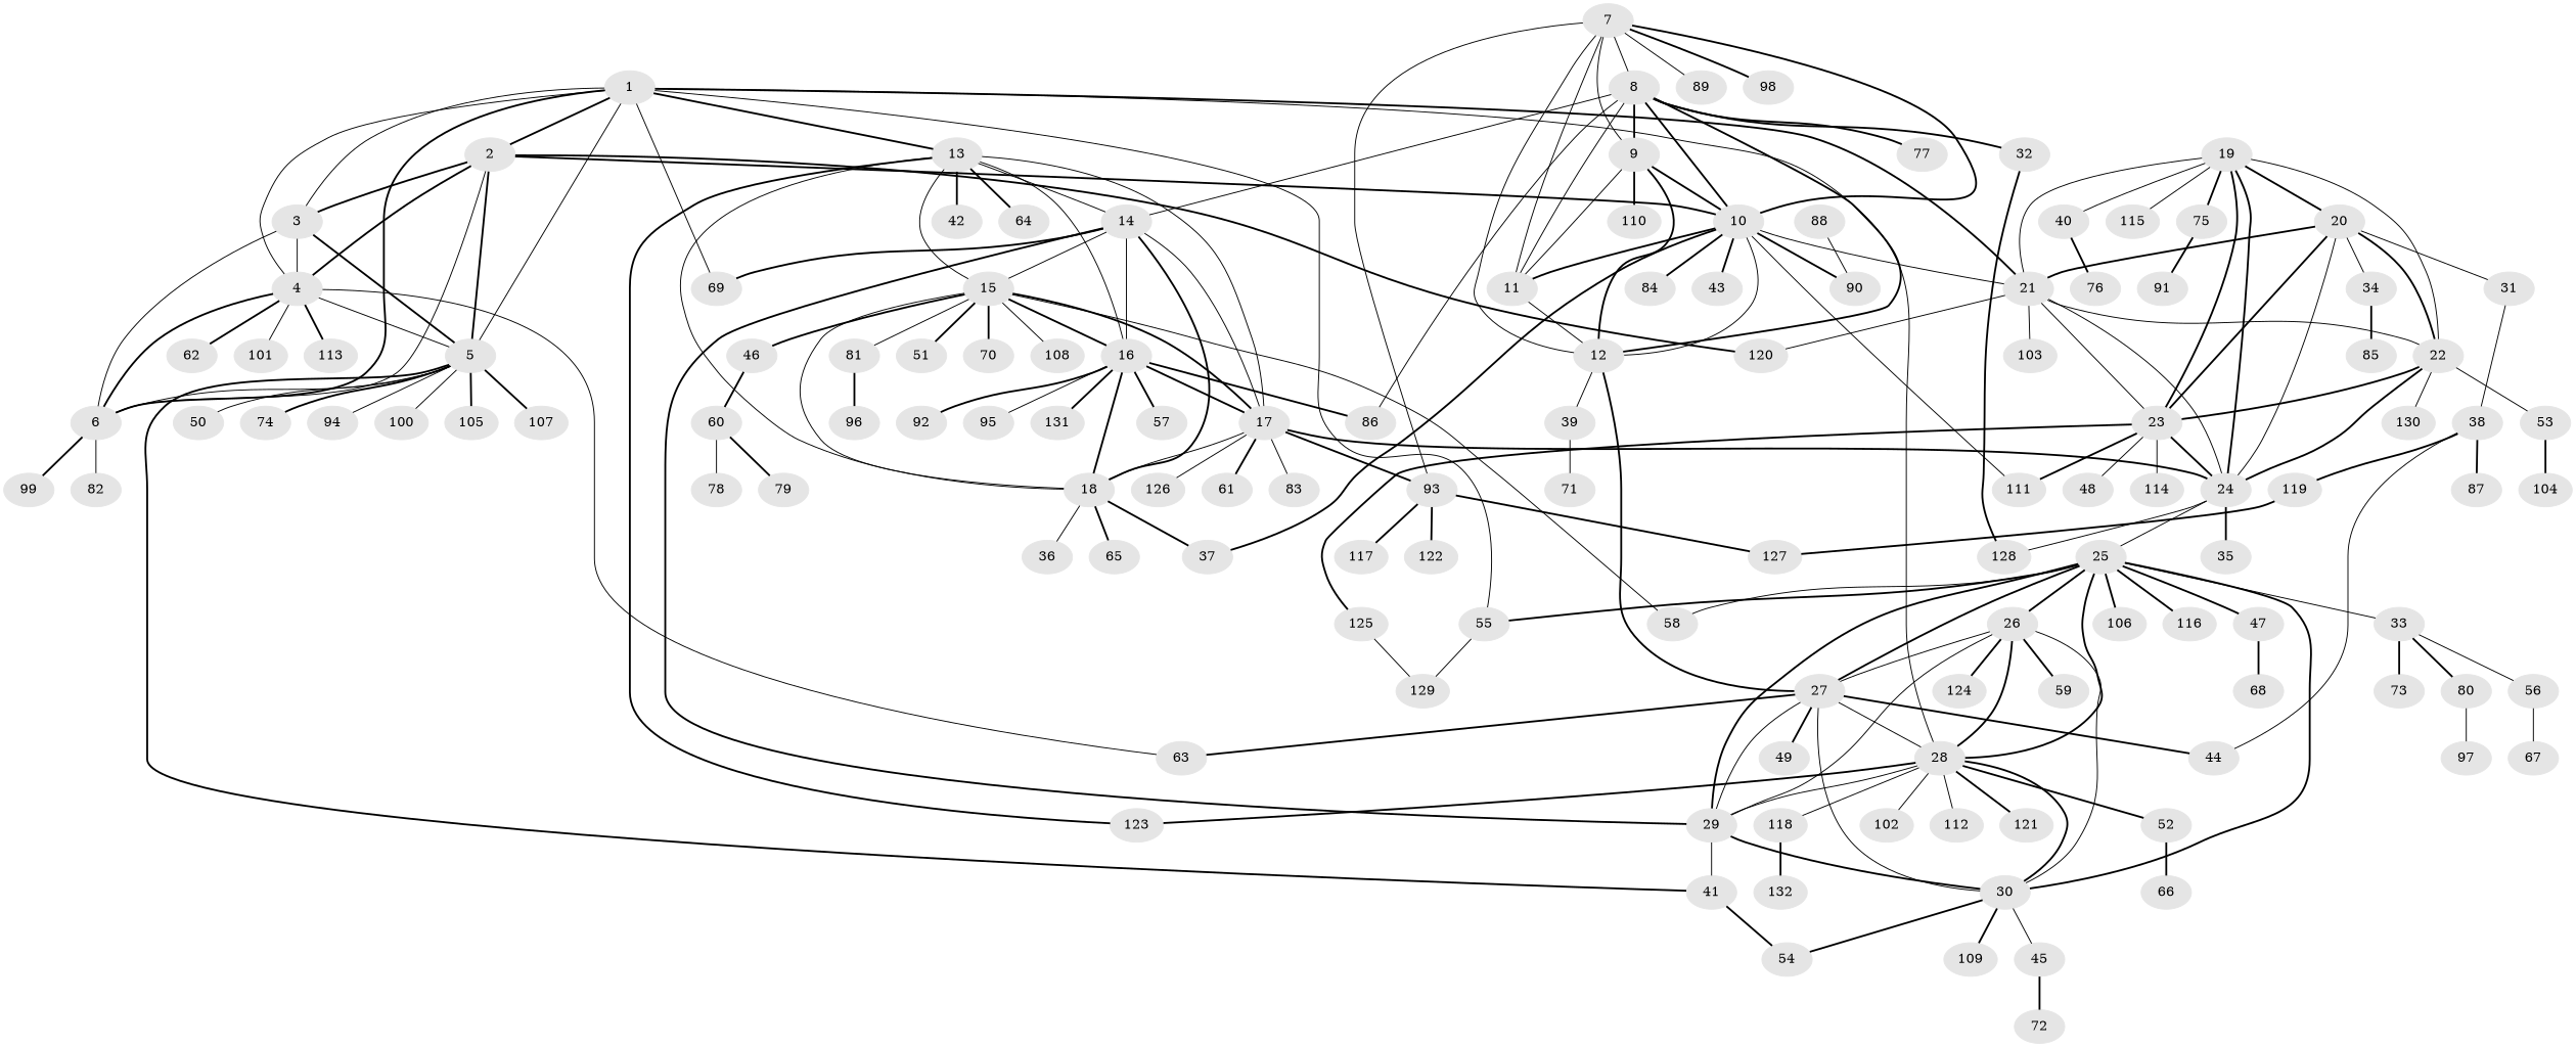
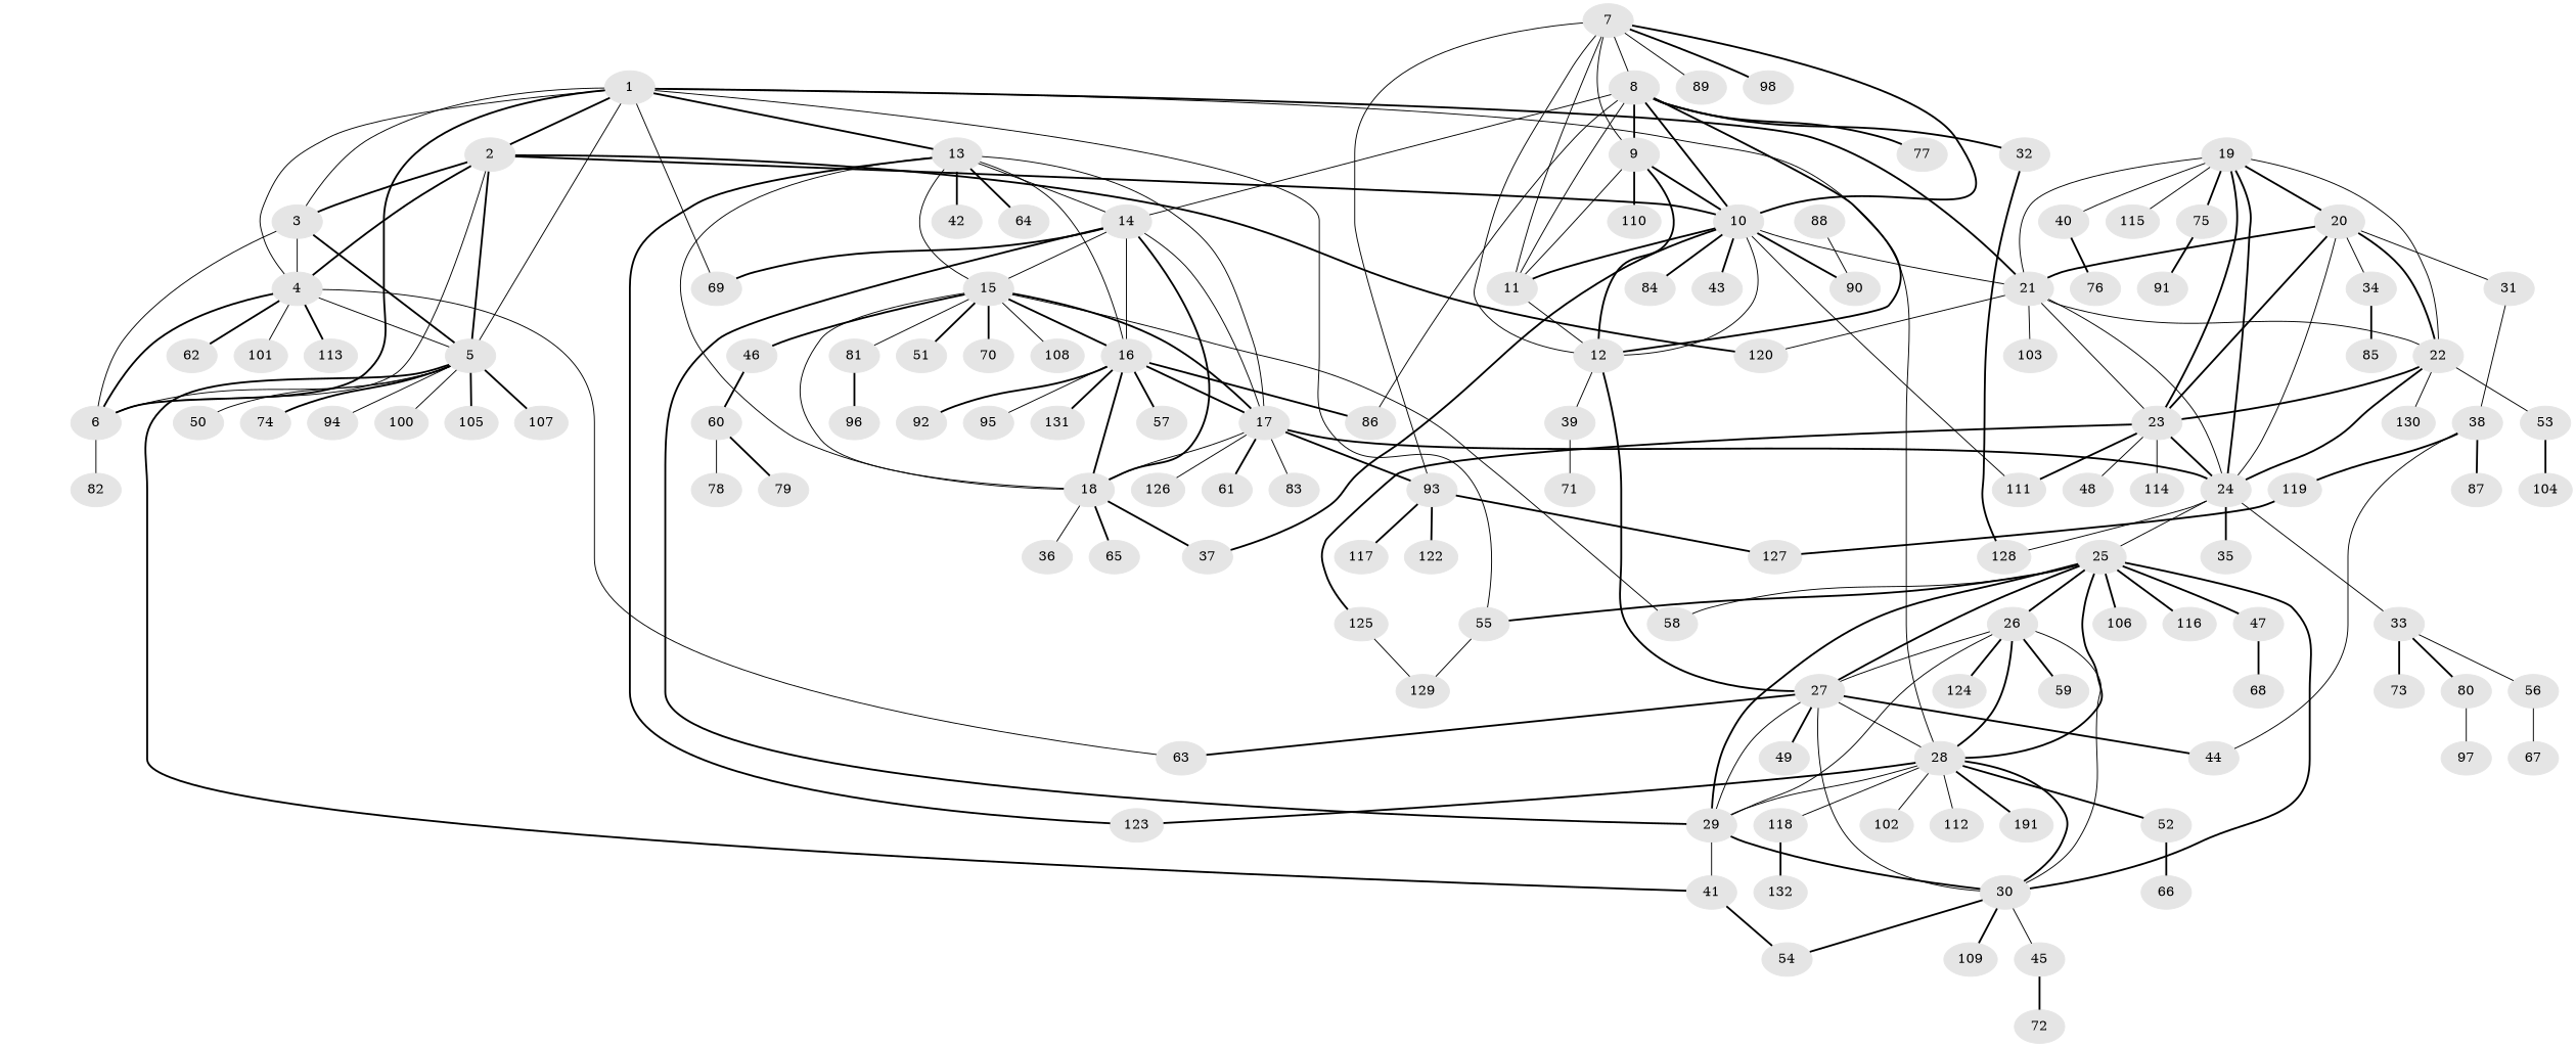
  graph {
    node [color=gray90 style=filled]
    edge [style=bold]
    1
    2
    3
    4
    5
    6
    13
    21
    28
    55
    69
    10
    120
    62
    63
    101
    113
    41
    50
    74
    94
    100
    105
    107
    82
-   99
    14
    15
    16
    17
    18
    42
    64
    123
    24
    22
    23
    103
    29
    30
    52
    102
    112
    118
-   121
+   121 [label=191]
    129
    11
    12
    37
    43
    84
    90
    111
    54
    7
    8
    9
    89
    93
    98
    32
    77
    86
    110
    27
    39
    117
    122
    127
    128
    44
    49
    71
    46
    51
    58
    70
    81
    108
    57
    92
    95
    131
    61
    83
    126
    36
    65
    60
    96
    25
    35
    19
    20
    40
    75
    115
    31
    34
    53
    130
    48
    114
    125
    76
    91
    38
    85
    104
    26
    33
    47
    106
    116
    59
    124
    45
    109
    56
    73
    80
    68
    88
    66
    132
    72
    87
    119
    67
    97
    78
    79
    1 -- 2
    1 -- 3 [style=solid]
    1 -- 4 [style=solid]
    1 -- 5 [style=solid]
    1 -- 6
    1 -- 13
    1 -- 21
    1 -- 28 [style=solid]
    1 -- 55 [style=solid]
    1 -- 69 [style=solid]
    2 -- 3
    2 -- 4
    2 -- 5
    2 -- 6 [style=solid]
    2 -- 10
    2 -- 120
    3 -- 4 [style=solid]
    3 -- 5
    3 -- 6 [style=solid]
    4 -- 5 [style=solid]
    4 -- 6
    4 -- 62
    4 -- 63 [style=solid]
    4 -- 101 [style=solid]
    4 -- 113
    5 -- 6 [style=solid]
    5 -- 41
    5 -- 50 [style=solid]
    5 -- 74
    5 -- 94 [style=solid]
    5 -- 100 [style=solid]
    5 -- 105
    5 -- 107
    6 -- 82 [style=solid]
-   6 -- 99
    13 -- 14 [style=solid]
    13 -- 15 [style=solid]
    13 -- 16 [style=solid]
    13 -- 17 [style=solid]
    13 -- 18 [style=solid]
    13 -- 42
    13 -- 64
    13 -- 123
    21 -- 120 [style=solid]
    21 -- 24 [style=solid]
    21 -- 22 [style=solid]
    21 -- 23 [style=solid]
    21 -- 103 [style=solid]
    28 -- 123
    28 -- 29 [style=solid]
    28 -- 30
    28 -- 52
    28 -- 102 [style=solid]
    28 -- 112 [style=solid]
    28 -- 118 [style=solid]
    28 -- 121
    55 -- 129 [style=solid]
    10 -- 21 [style=solid]
    10 -- 11
    10 -- 12 [style=solid]
    10 -- 37
    10 -- 43
    10 -- 84
    10 -- 90
    10 -- 111 [style=solid]
    41 -- 54
    14 -- 69
    14 -- 15 [style=solid]
    14 -- 16 [style=solid]
    14 -- 17 [style=solid]
    14 -- 18
    14 -- 29
    15 -- 16
    15 -- 17
    15 -- 18 [style=solid]
    15 -- 46
    15 -- 51
    15 -- 58 [style=solid]
    15 -- 70
    15 -- 81 [style=solid]
    15 -- 108 [style=solid]
    16 -- 17
    16 -- 18
    16 -- 86
    16 -- 57
    16 -- 92
    16 -- 95 [style=solid]
    16 -- 131
    17 -- 18 [style=solid]
    17 -- 24
    17 -- 93
    17 -- 61
    17 -- 83 [style=solid]
    17 -- 126 [style=solid]
    18 -- 37
    18 -- 36 [style=solid]
    18 -- 65
    24 -- 128 [style=solid]
    24 -- 25 [style=solid]
    24 -- 35
    22 -- 24
    22 -- 23
    22 -- 53 [style=solid]
    22 -- 130 [style=solid]
    23 -- 24
    23 -- 111
    23 -- 48 [style=solid]
    23 -- 114 [style=solid]
    23 -- 125
    29 -- 41 [style=solid]
    29 -- 30
    30 -- 54
    30 -- 45 [style=solid]
    30 -- 109
    52 -- 66
    118 -- 132
    11 -- 12 [style=solid]
    12 -- 27
    12 -- 39 [style=solid]
    7 -- 10
    7 -- 11 [style=solid]
    7 -- 12 [style=solid]
    7 -- 8 [style=solid]
    7 -- 9 [style=solid]
    7 -- 89 [style=solid]
    7 -- 93 [style=solid]
    7 -- 98
    8 -- 10
    8 -- 14 [style=solid]
    8 -- 11 [style=solid]
    8 -- 12
    8 -- 9
    8 -- 32
    8 -- 77
    8 -- 86 [style=solid]
    9 -- 10
    9 -- 11 [style=solid]
    9 -- 12
    9 -- 110
    93 -- 117
    93 -- 122
    93 -- 127
    32 -- 128
    27 -- 28 [style=solid]
    27 -- 63
    27 -- 29 [style=solid]
    27 -- 30 [style=solid]
    27 -- 44
    27 -- 49
    39 -- 71 [style=solid]
    46 -- 60
    81 -- 96
    60 -- 78 [style=solid]
    60 -- 79
    25 -- 28
    25 -- 55
    25 -- 29
    25 -- 30
    25 -- 27
    25 -- 58 [style=solid]
    25 -- 26
-   25 -- 33 [style=solid]
+   24 -- 33 [style=solid]
    25 -- 47
    25 -- 106
    25 -- 116
    19 -- 21 [style=solid]
    19 -- 24
    19 -- 22 [style=solid]
    19 -- 23
    19 -- 20
    19 -- 40 [style=solid]
    19 -- 75
    19 -- 115 [style=solid]
    20 -- 21
    20 -- 24 [style=solid]
    20 -- 22
    20 -- 23
    20 -- 31 [style=solid]
    20 -- 34 [style=solid]
    40 -- 76
    75 -- 91
    31 -- 38 [style=solid]
    34 -- 85
    53 -- 104
    125 -- 129 [style=solid]
    38 -- 44 [style=solid]
    38 -- 87
    38 -- 119
    26 -- 28
    26 -- 29 [style=solid]
    26 -- 30 [style=solid]
    26 -- 27 [style=solid]
    26 -- 59
    26 -- 124
    33 -- 56 [style=solid]
    33 -- 73
    33 -- 80
    47 -- 68
    45 -- 72
    56 -- 67 [style=solid]
    80 -- 97 [style=solid]
    88 -- 90 [style=solid]
    119 -- 127
  }
